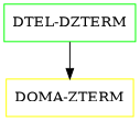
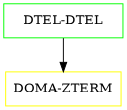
  digraph {
    node [shape=box]
-   "DTEL-DZTERM" [color=green]
+   "DTEL-DZTERM" [color=green label="DTEL-DTEL"]
    "DOMA-ZTERM" [color=yellow]
    "DTEL-DZTERM" -> "DOMA-ZTERM"
  }
